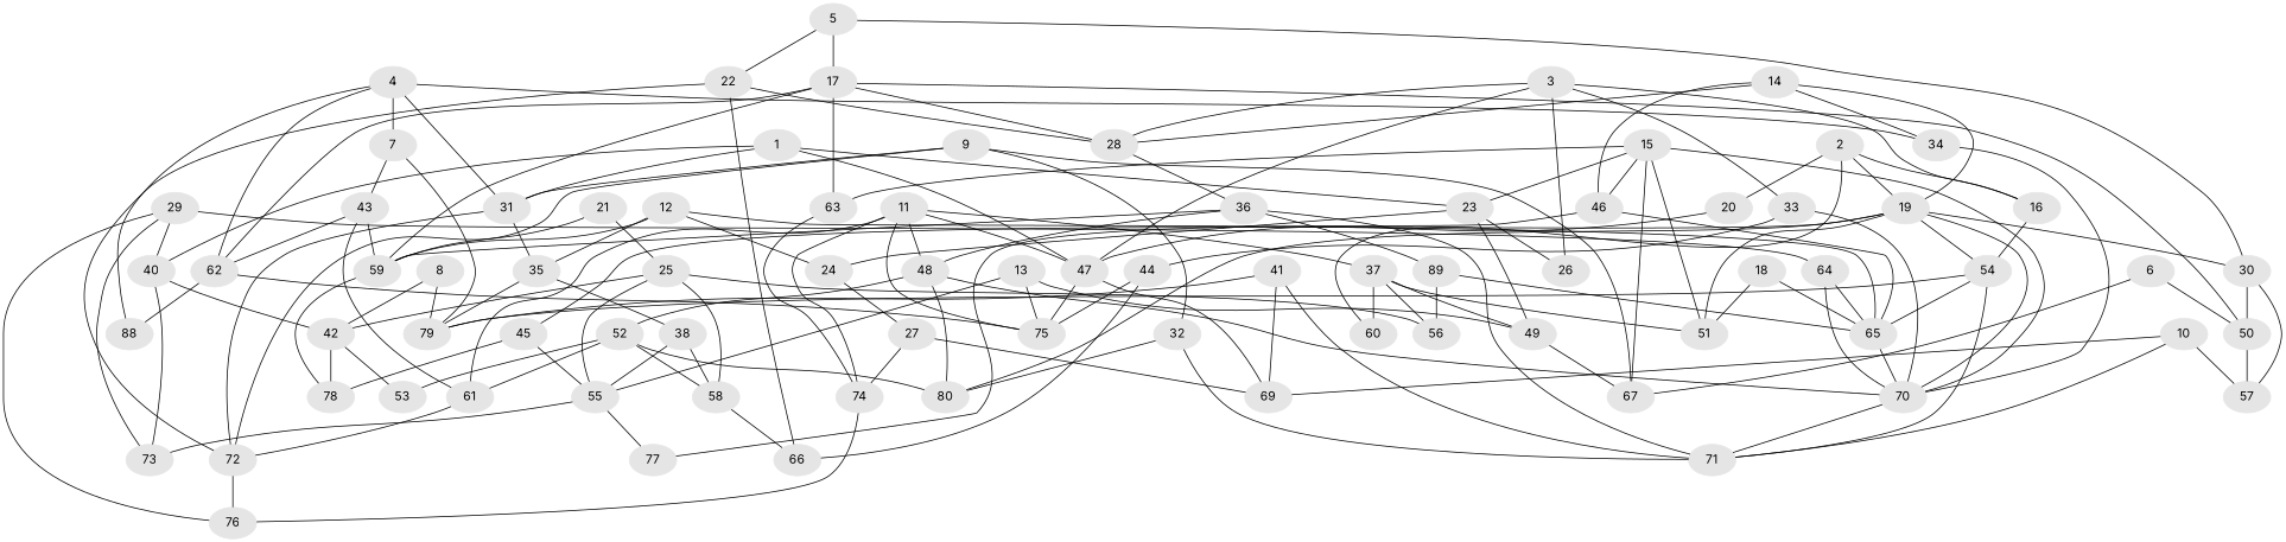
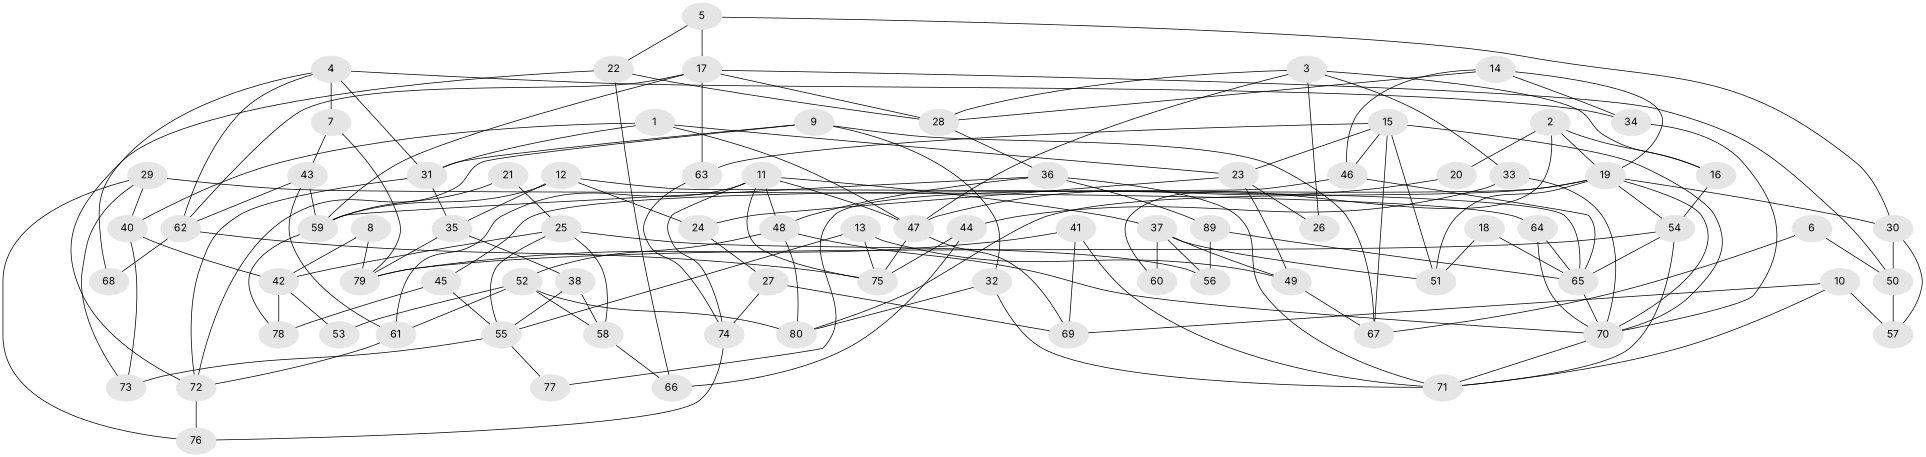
  graph {
    fontname=Inter
    node [color=gray90 fontname=Inter style=filled]
    edge [fontname=Inter]
    1
    23
    31
    40
    47
    26
    24
    49
    72
    35
    42
    73
    69
    75
    2
    16
    19
    20
    60
    54
    30
    51
    70
    45
    80
    3
    28
    33
    36
    44
    4
    7
    34
    62
-   68 [label=88]
+   68
    43
    79
    5
    17
    22
    50
    59
    63
    66
    57
    6
    67
    61
    8
    53
    78
    9
    32
    71
    76
    10
    11
    37
    48
    74
    56
    52
    12
    65
    27
    38
    13
    55
    77
    14
    46
    15
    18
    21
    25
    58
    n77 [label=89]
    29
    64
    41
    1 -- 23
    1 -- 31
    1 -- 40
    1 -- 47
    23 -- 26
    23 -- 24
    23 -- 49
    31 -- 72
    31 -- 35
    40 -- 42
    40 -- 73
    47 -- 69
    47 -- 75
    24 -- 27
    49 -- 67
    72 -- 76
    35 -- 79
    35 -- 38
    42 -- 53
    42 -- 78
    2 -- 16
    2 -- 19
    2 -- 20
    2 -- 60
    16 -- 54
    19 -- 54
    19 -- 30
    19 -- 51
    19 -- 70
    19 -- 45
    19 -- 80
    20 -- 47
    54 -- 79
    54 -- 71
    54 -- 65
    30 -- 50
    30 -- 57
    70 -- 71
    45 -- 78
    45 -- 55
    3 -- 47
    3 -- 26
    3 -- 16
    3 -- 28
    3 -- 33
    28 -- 36
    33 -- 70
    33 -- 44
    36 -- 59
    36 -- 71
    36 -- 48
    36 -- n77
    44 -- 75
    44 -- 66
    4 -- 31
    4 -- 7
    4 -- 34
    4 -- 62
    4 -- 68
    7 -- 43
    7 -- 79
    34 -- 70
    62 -- 75
    62 -- 68
    43 -- 62
    43 -- 59
    43 -- 61
    5 -- 30
    5 -- 17
    5 -- 22
    17 -- 28
    17 -- 62
    17 -- 50
    17 -- 59
    17 -- 63
    22 -- 72
    22 -- 28
    22 -- 66
    50 -- 57
    59 -- 78
    63 -- 74
    6 -- 50
    6 -- 67
    61 -- 72
    8 -- 42
    8 -- 79
    9 -- 31
    9 -- 72
    9 -- 67
    9 -- 32
    32 -- 80
    32 -- 71
    10 -- 69
    10 -- 57
    10 -- 71
    11 -- 47
    11 -- 75
    11 -- 61
    11 -- 37
    11 -- 48
    11 -- 74
    37 -- 49
    37 -- 60
    37 -- 51
    37 -- 56
    48 -- 70
    48 -- 80
    48 -- 52
    74 -- 76
    52 -- 80
    52 -- 61
    52 -- 53
    52 -- 58
    12 -- 24
    12 -- 35
    12 -- 59
    12 -- 65
    65 -- 70
    27 -- 69
    27 -- 74
    38 -- 55
    38 -- 58
    13 -- 49
    13 -- 75
    13 -- 55
    55 -- 73
    55 -- 77
    14 -- 19
    14 -- 28
    14 -- 34
    14 -- 46
    46 -- 65
    46 -- 77
    15 -- 23
    15 -- 51
    15 -- 70
    15 -- 63
    15 -- 67
    15 -- 46
    18 -- 51
    18 -- 65
    21 -- 59
    21 -- 25
    25 -- 42
    25 -- 56
    25 -- 55
    25 -- 58
    58 -- 66
    n77 -- 56
    n77 -- 65
    29 -- 40
    29 -- 73
    29 -- 76
    29 -- 64
    64 -- 70
    64 -- 65
    41 -- 69
    41 -- 79
    41 -- 71
  }
